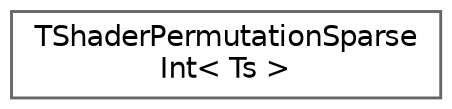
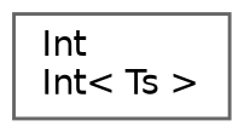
  digraph {
    rankdir=LR
-   n1 [color=grey40 fillcolor=white fontname=Helvetica fontsize=10 height=0.2 label="TShaderPermutationSparse\lInt\< Ts \>" shape=box style=filled width=0.4]
+   n1 [color=grey40 fillcolor=white fontname=Helvetica fontsize=10 height=0.2 label="Int\lInt\< Ts \>" shape=box style=filled width=0.4]
  }
